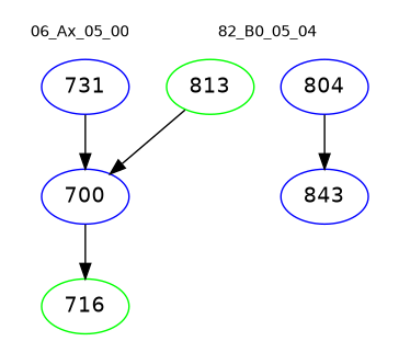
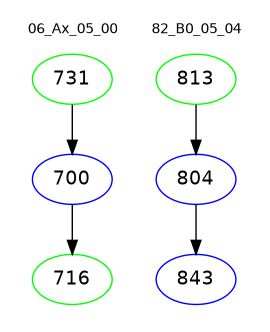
  digraph {
    fontname="DejaVu Sans"
    node [color=green fontname="DejaVu Sans"]
    edge [color=black fontname="DejaVu Sans"]
-   n1 [color=blue label=731]
+   n1 [label=731]
    n2 [color=blue label=700]
    n3 [label=716]
    n4 [label=813]
    n5 [color=blue label=804]
    n6 [color=blue label=843]
    subgraph cluster_1 {
      color=white
      fontsize=10
      label="06_Ax_05_00"
      n1
      n2
      n3
    }
    subgraph cluster_2 {
      color=white
      fontsize=10
      label="82_B0_05_04"
      n4
      n5
      n6
    }
    n1 -> n2
    n2 -> n3
-   n4 -> n2
+   n4 -> n5
    n5 -> n6
  }
